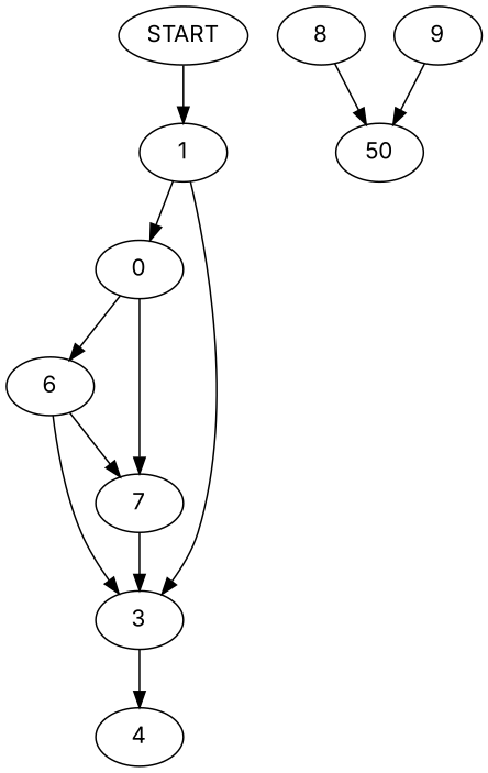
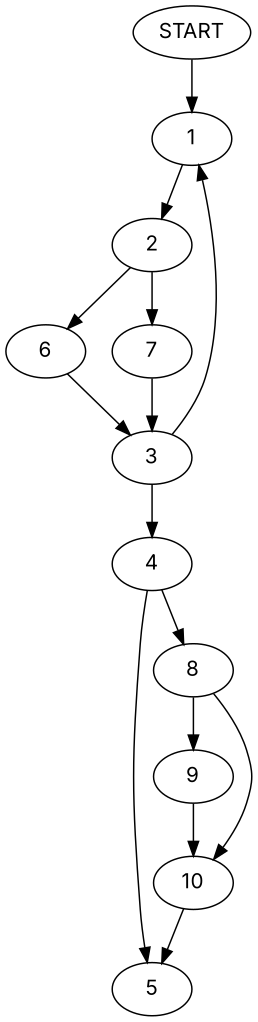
  digraph {
    fontname=Inter
    node [fontname=Inter]
    edge [fontname=Inter]
    n1 [label=START]
    1
-   2 [label=0]
+   2
    3
    6
    7
    4
+   5
    8
    9
-   10 [label=50]
+   10
    n1 -> 1
    1 -> 2
-   1 -> 3
+   3 -> 1
    2 -> 6
    2 -> 7
    3 -> 4
    6 -> 3
-   6 -> 7
    7 -> 3
+   4 -> 5
+   4 -> 8
+   8 -> 9
    8 -> 10
    9 -> 10
+   10 -> 5
  }
